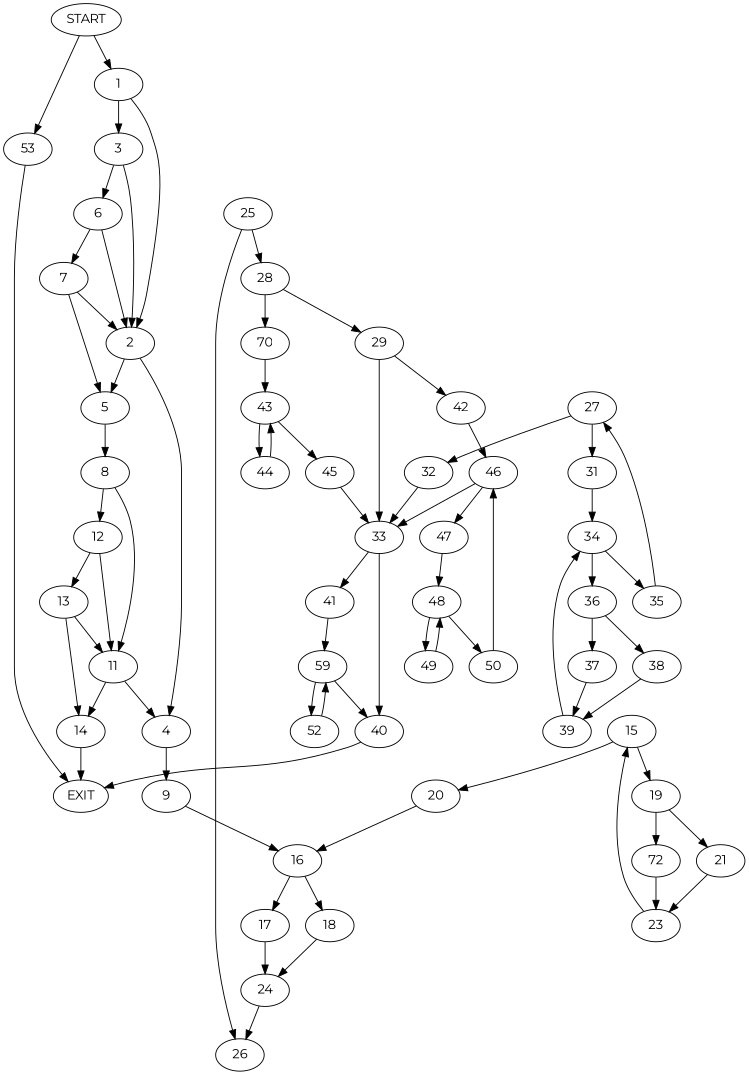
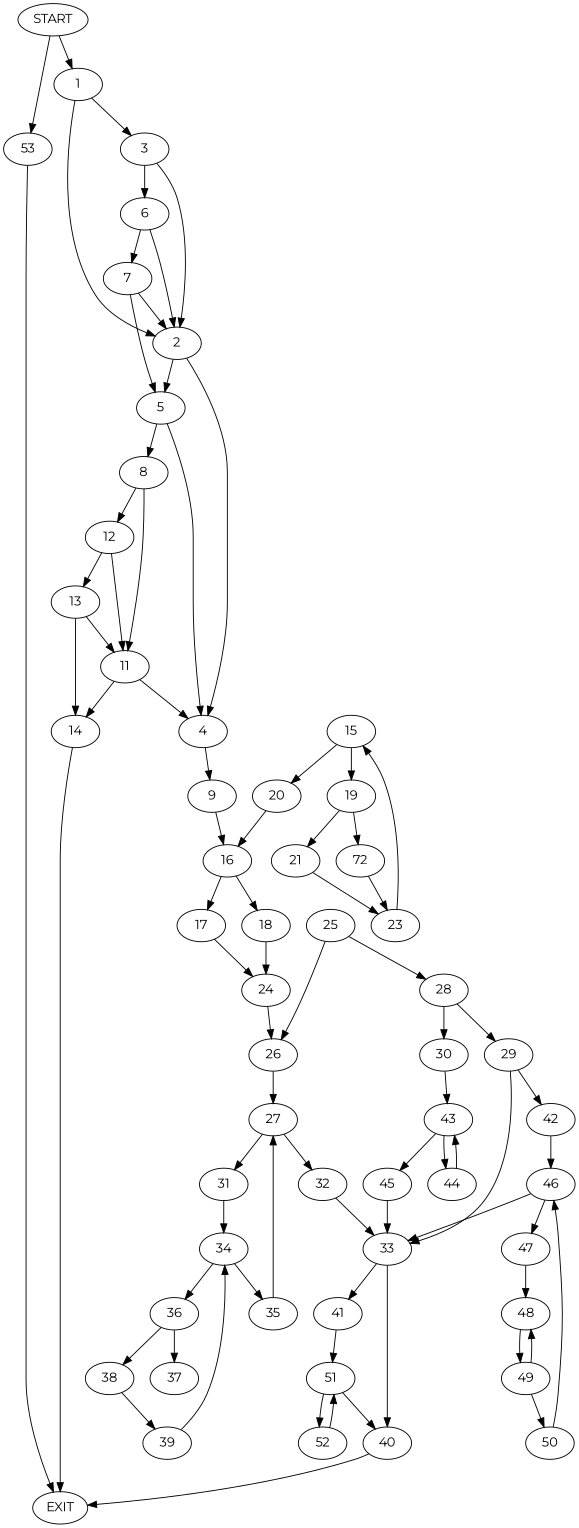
  digraph {
    fontname=Montserrat
    node [fontname=Montserrat]
    edge [fontname=Montserrat]
    n1 [label=START]
    1
    53
    2
    3
    n6 [label=EXIT]
    4
    5
    6
    9
    8
    7
    16
    11
    12
    14
    13
    17
    18
    15
    19
    20
    21
    n24 [label=72]
    24
    26
    23
    25
    28
    27
    29
-   30 [label=70]
+   30
    31
    32
    34
    33
    42
    43
    40
    41
    46
    44
    45
    35
    36
-   51 [label=59]
+   51
    37
    38
    39
    52
    47
    48
    49
    50
    n1 -> 1
    n1 -> 53
    1 -> 2
    1 -> 3
    53 -> n6
    2 -> 4
    2 -> 5
    3 -> 2
    3 -> 6
    4 -> 9
+   5 -> 4
    5 -> 8
    6 -> 2
    6 -> 7
    9 -> 16
    8 -> 11
    8 -> 12
    7 -> 2
    7 -> 5
    16 -> 17
    16 -> 18
    11 -> 4
    11 -> 14
    12 -> 11
    12 -> 13
    14 -> n6
    13 -> 11
    13 -> 14
    17 -> 24
    18 -> 24
    15 -> 19
    15 -> 20
    19 -> 21
    19 -> n24
    20 -> 16
    21 -> 23
    n24 -> 23
    24 -> 26
+   26 -> 27
    23 -> 15
    25 -> 26
    25 -> 28
    28 -> 29
    28 -> 30
    27 -> 31
    27 -> 32
    29 -> 33
    29 -> 42
    30 -> 43
    31 -> 34
    32 -> 33
    34 -> 35
    34 -> 36
    33 -> 40
    33 -> 41
    42 -> 46
    43 -> 44
    43 -> 45
    40 -> n6
    41 -> 51
    46 -> 33
    46 -> 47
    44 -> 43
    45 -> 33
    35 -> 27
    36 -> 37
    36 -> 38
    51 -> 40
    51 -> 52
-   37 -> 39
    38 -> 39
    39 -> 34
    52 -> 51
    47 -> 48
    48 -> 49
-   48 -> 50
+   49 -> 50
    49 -> 48
    50 -> 46
  }
